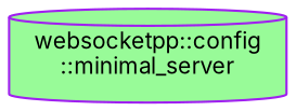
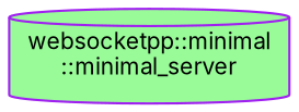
  digraph {
    rankdir=LR
    fontname=Inter
-   n1 [color=purple fillcolor=palegreen fontname=Inter fontsize=10 height=0.2 label="websocketpp::config\l::minimal_server" shape=cylinder style=filled width=0.4]
+   n1 [color=purple fillcolor=palegreen fontname=Inter fontsize=10 height=0.2 label="websocketpp::minimal\l::minimal_server" shape=cylinder style=filled width=0.4]
  }
